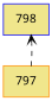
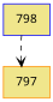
  digraph {
    fontname="Noto Sans"
    node [shape=record style=filled fillcolor=khaki fontname="Noto Sans"]
    n1 [label="{798}" color=blue]
    n2 [label="{797}" color=darkorange]
-   n2 -> n1 [color=black style=dashed arrowhead=vee fontname="Noto Sans"]
+   n1 -> n2 [color=black style=dashed arrowhead=vee fontname="Noto Sans"]
  }
